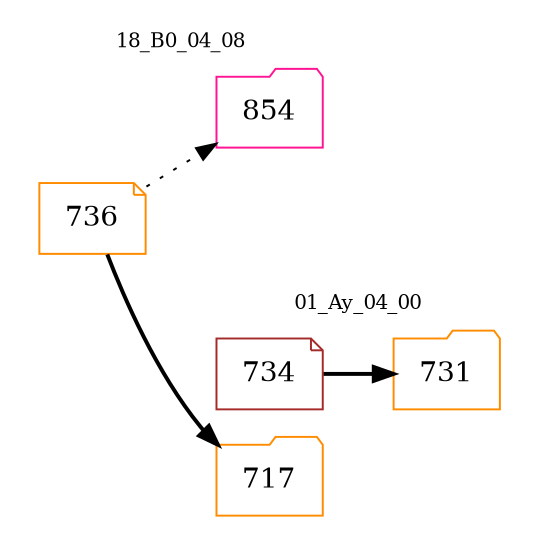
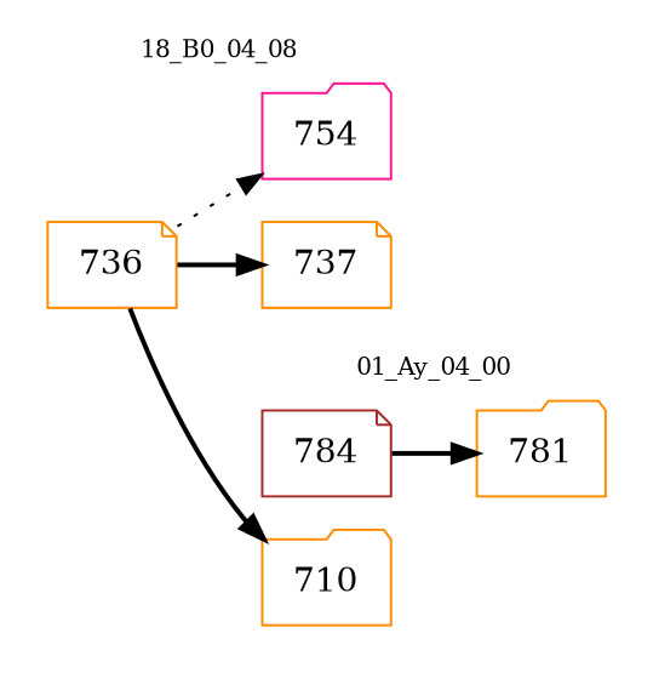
  digraph {
    rankdir=LR
    node [color=darkorange shape=note]
    edge [color=black style=bold]
-   n1 [color=brown label=734]
-   n2 [label=717 shape=folder]
-   n3 [label=731 shape=folder]
+   n1 [color=brown label=784]
+   n2 [label=710 shape=folder]
+   n3 [label=781 shape=folder]
    n4 [label=736]
-   n6 [color=deeppink label=854 shape=folder]
+   n5 [label=737]
+   n6 [color=deeppink label=754 shape=folder]
    subgraph cluster_1 {
      color=white
      fontsize=10
      label="01_Ay_04_00"
      n1
      n2
      n3
    }
    subgraph cluster_2 {
      color=white
      fontsize=10
      label="18_B0_04_08"
      n4
+     n5
      n6
    }
    n1 -> n3
    n4 -> n2
+   n4 -> n5
    n4 -> n6 [style=dotted]
  }
